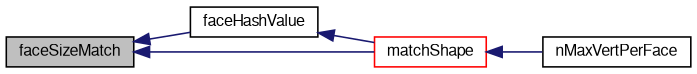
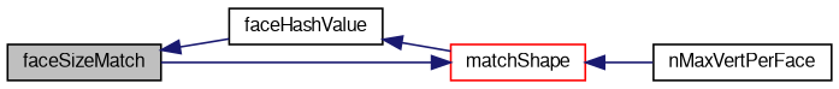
  digraph {
    rankdir=LR
    node [color=black fontname=FreeSans fontsize=10 shape=record]
    edge [color=midnightblue dir=back fontname=FreeSans fontsize=10 labelfontname=FreeSans labelfontsize=10 style=solid]
    n1 [fillcolor=grey75 fontcolor=black height=0.2 label=faceSizeMatch style=filled width=0.4]
    n2 [height=0.2 label=faceHashValue width=0.4]
    n3 [color=red height=0.2 label=matchShape width=0.4]
    n4 [height=0.2 label=nMaxVertPerFace width=0.4]
    n1 -> n2
-   n1 -> n3
+   n3 -> n1
    n2 -> n3
    n3 -> n4
  }
